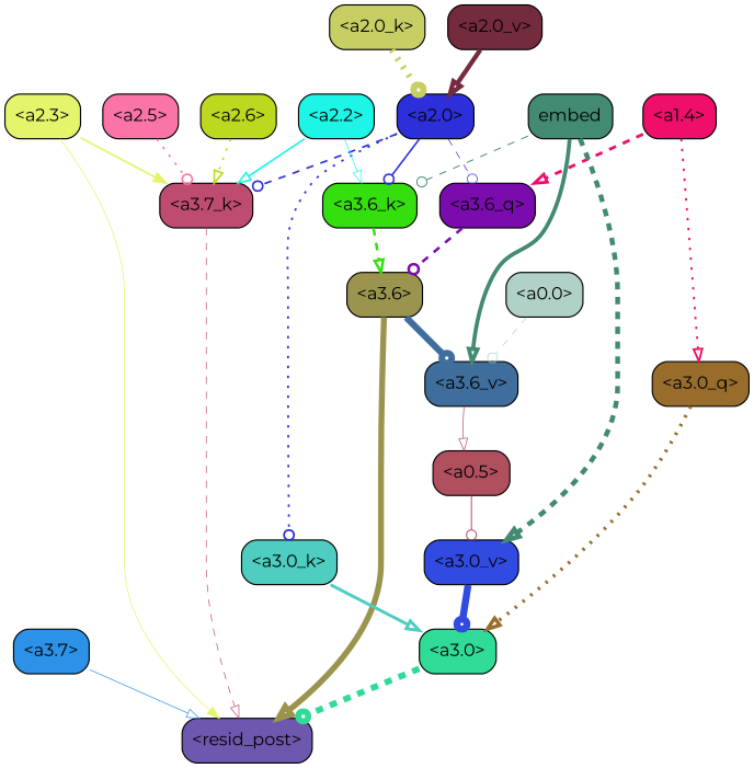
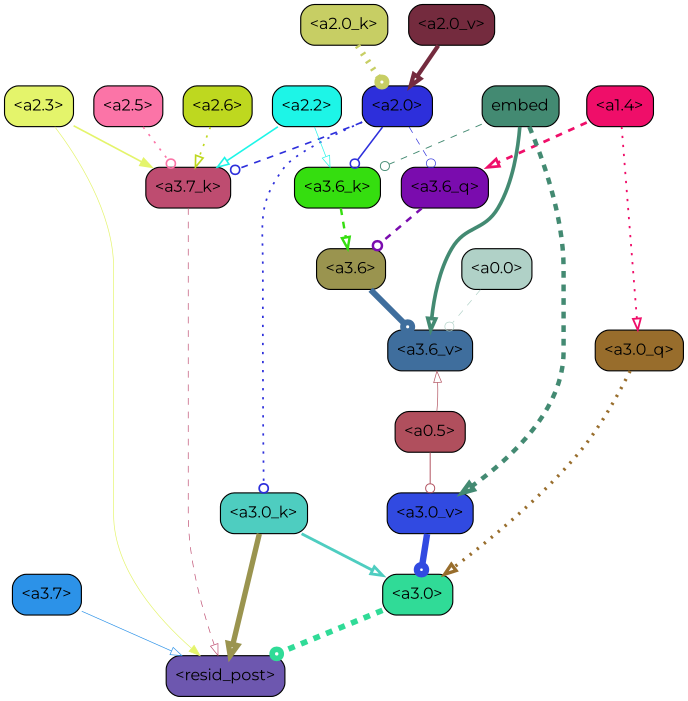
  strict digraph {
    fontname=Montserrat
    splines=true
    node [color=black fontname=Montserrat shape=box style="filled, rounded"]
    edge [arrowhead=onormal color="#2d2fdb" fontname=Montserrat penwidth=0.6 style=solid]
    "<a3.7>" [fillcolor="#2c92e8"]
    "<resid_post>" [fillcolor="#6d57af"]
    "<a3.6>" [fillcolor="#9a944f"]
    "<a3.6_v>" [fillcolor="#3f6e9d"]
    "<a3.0>" [fillcolor="#30db97"]
    "<a2.3>" [fillcolor="#e4f46b"]
    "<a3.7_k>" [fillcolor="#be4c70"]
    "<a3.6_q>" [fillcolor="#7a0cae"]
    "<a3.0_q>" [fillcolor="#986d2c"]
    "<a3.6_k>" [fillcolor="#35de0f"]
    "<a3.0_k>" [fillcolor="#4ecdc0"]
    "<a3.0_v>" [fillcolor="#314ae1"]
    "<a2.0>" [fillcolor="#2d2fdb"]
    "<a1.4>" [fillcolor="#ef0e69"]
    "<a2.6>" [fillcolor="#bed81f"]
    "<a2.5>" [fillcolor="#fb74a7"]
    "<a2.2>" [fillcolor="#1df5e7"]
    embed [fillcolor="#438a72"]
    "<a0.5>" [fillcolor="#b04f5d"]
    "<a0.0>" [fillcolor="#b0d1c7"]
    "<a2.0_k>" [fillcolor="#c7ce64"]
    "<a2.0_v>" [fillcolor="#742b3e"]
    "<a3.7>" -> "<resid_post>" [color="#2c92e8"]
-   "<a3.6>" -> "<resid_post>" [color="#9a944f" penwidth=4.749041676521301]
+   "<a3.0_k>" -> "<resid_post>" [color="#9a944f" penwidth=4.749041676521301]
    "<a3.6>" -> "<a3.6_v>" [arrowhead=odot color="#3f6e9d" penwidth=5.297133803367615]
    "<a3.0>" -> "<resid_post>" [arrowhead=odot color="#30db97" penwidth=5.004215121269226 style=dashed]
    "<a2.3>" -> "<resid_post>" [color="#e4f46b" arrowhead="" style=""]
    "<a2.3>" -> "<a3.7_k>" [color="#e4f46b" penwidth=1.4559586644172668 arrowhead="" style=""]
    "<a3.7_k>" -> "<resid_post>" [color="#be4c70" style=dashed]
    "<a3.6_q>" -> "<a3.6>" [arrowhead=odot color="#7a0cae" penwidth=2.199681341648102 style=dashed]
    "<a3.0_q>" -> "<a3.0>" [color="#986d2c" penwidth=2.9459195733070374 style=dotted]
    "<a3.6_k>" -> "<a3.6>" [color="#35de0f" penwidth=2.13908451795578 style=dashed]
    "<a3.0_k>" -> "<a3.0>" [color="#4ecdc0" penwidth=2.520303964614868]
    "<a3.0_v>" -> "<a3.0>" [arrowhead=odot color="#314ae1" penwidth=5.680712580680847]
    "<a2.0>" -> "<a3.7_k>" [arrowhead=odot penwidth=1.4582423567771912 style=dashed]
    "<a2.0>" -> "<a3.6_q>" [arrowhead=odot style=dashed]
    "<a2.0>" -> "<a3.6_k>" [arrowhead=odot penwidth=1.3792681694030762]
    "<a2.0>" -> "<a3.0_k>" [arrowhead=odot penwidth=1.5433646440505981 style=dotted]
    "<a1.4>" -> "<a3.6_q>" [color="#ef0e69" penwidth=2.419991135597229 style=dashed]
    "<a1.4>" -> "<a3.0_q>" [color="#ef0e69" penwidth=1.6166993975639343 style=dotted]
    "<a2.6>" -> "<a3.7_k>" [color="#bed81f" penwidth=1.468173325061798 style=dotted]
    "<a2.5>" -> "<a3.7_k>" [arrowhead=odot color="#fb74a7" penwidth=1.457568109035492 style=dotted]
    "<a2.2>" -> "<a3.7_k>" [color="#1df5e7" penwidth=1.4199435114860535]
    "<a2.2>" -> "<a3.6_k>" [color="#1df5e7"]
    embed -> "<a3.6_v>" [color="#438a72" penwidth=3.2414157912135124]
    embed -> "<a3.6_k>" [arrowhead=odot color="#438a72" penwidth=0.8273519277572632 style=dashed]
    embed -> "<a3.0_v>" [color="#438a72" penwidth=3.929257571697235 style=dashed]
-   "<a3.6_v>" -> "<a0.5>" [color="#b04f5d"]
+   "<a0.5>" -> "<a3.6_v>" [color="#b04f5d"]
    "<a0.5>" -> "<a3.0_v>" [arrowhead=odot color="#b04f5d" penwidth=0.8535017371177673]
    "<a0.0>" -> "<a3.6_v>" [arrowhead=odot color="#b0d1c7" style=dashed]
    "<a2.0_k>" -> "<a2.0>" [arrowhead=odot color="#c7ce64" penwidth=5.262323796749115 style=dotted]
    "<a2.0_v>" -> "<a2.0>" [color="#742b3e" penwidth=3.7105380296707153]
  }
